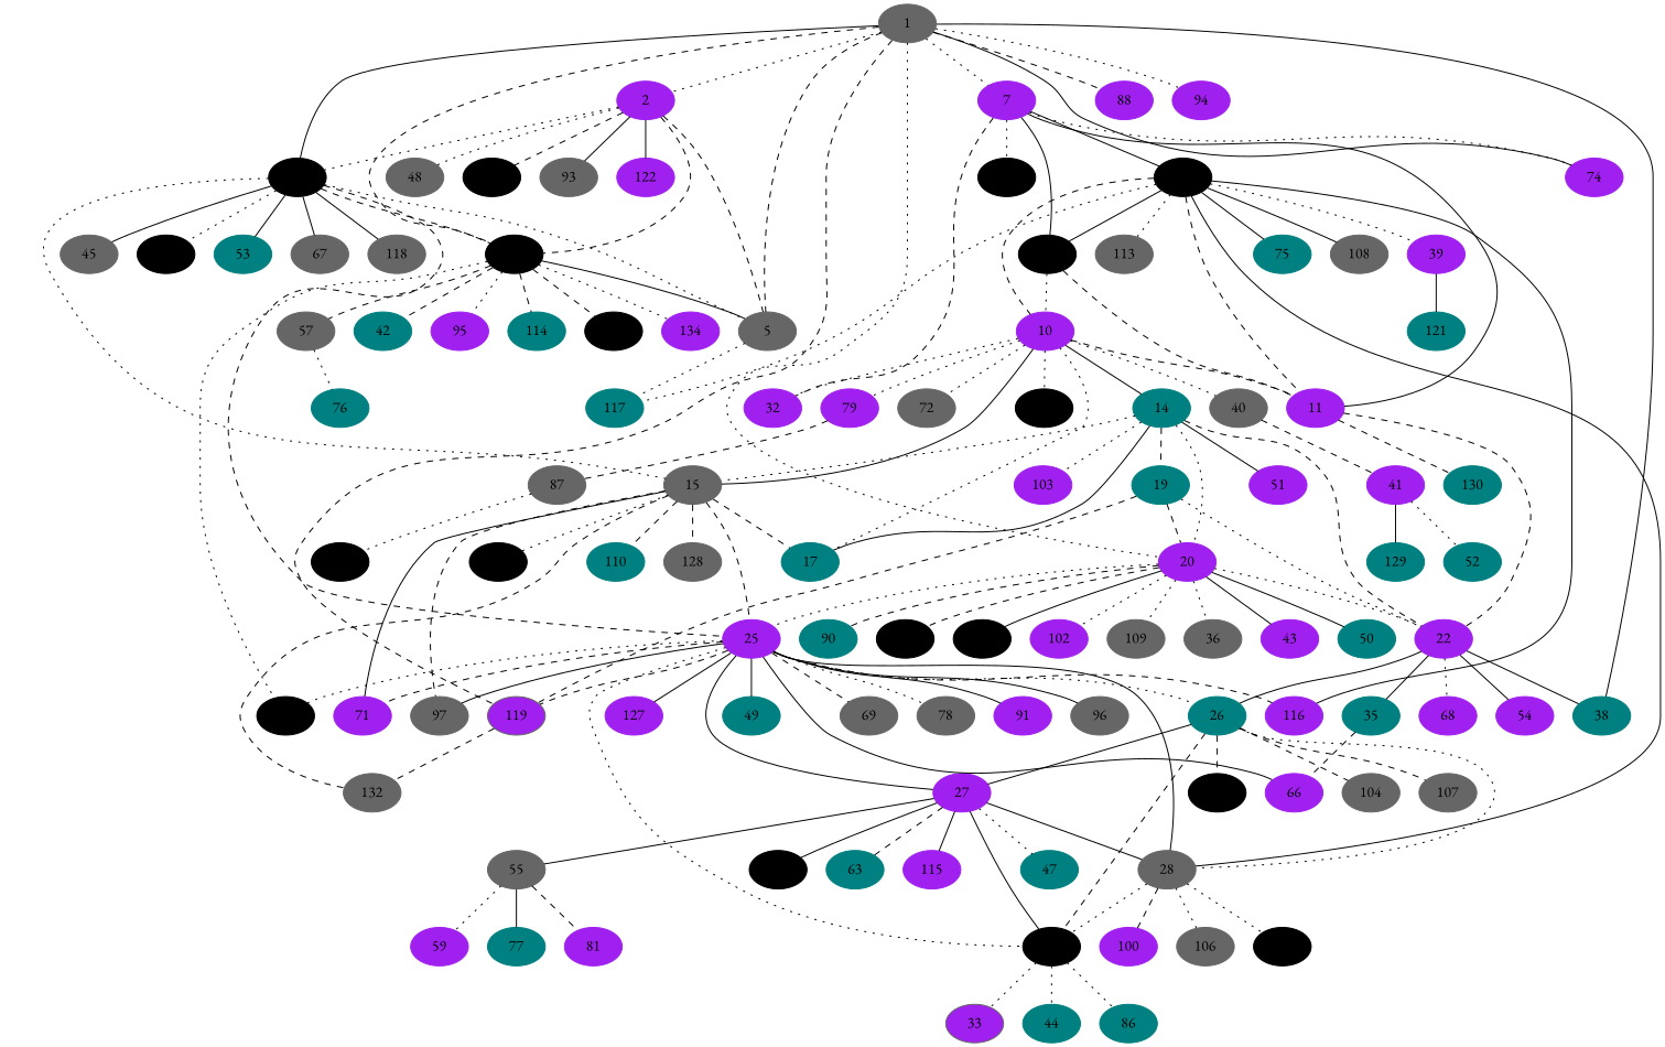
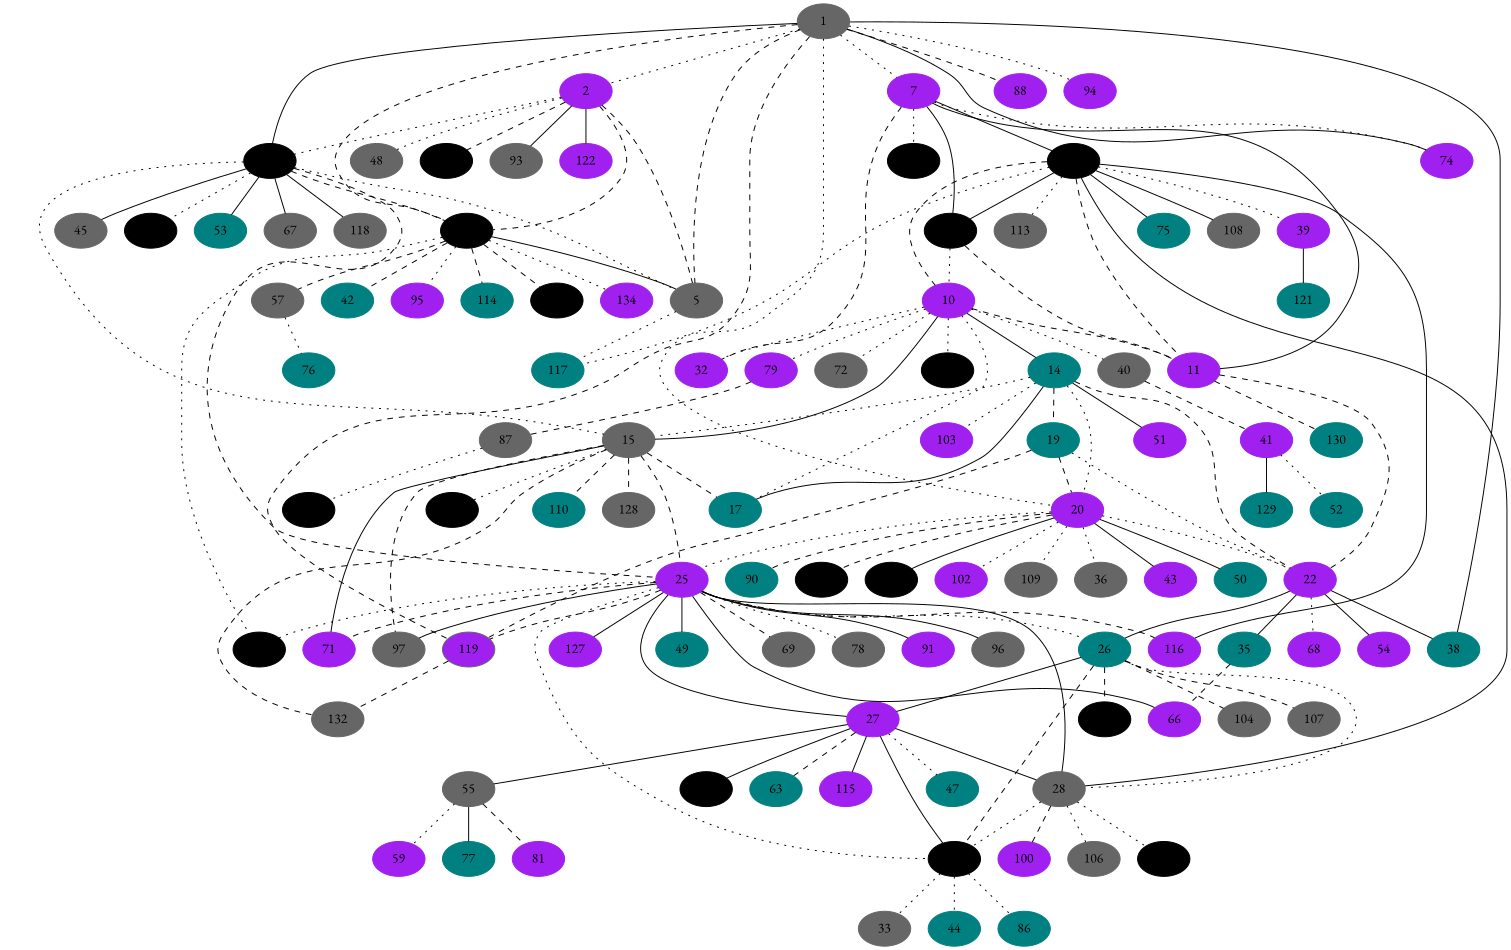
  graph {
    fontname="EB Garamond"
    node [color=purple fontname="EB Garamond" style=filled]
    edge [fontname="EB Garamond" style=dotted]
    1 [color=gray40 super="+82"]
    2 [super="+31"]
    3 [color=black super="+56"]
    4 [color=black super="+6"]
    5 [color=gray40]
    7 [super="+124"]
    20 [super="+24"]
    38 [color=teal super="+58"]
    74 [super="+80"]
    88
    94
    119 [color=gray40 fillcolor=purple]
    48 [color=gray40]
    65 [color=black]
    93 [color=gray40]
    122
    15 [color=gray40 super="+16"]
    25 [super="+64"]
    45 [color=gray40]
    46 [color=black]
    53 [color=teal super="+123"]
    67 [color=gray40]
    118 [color=gray40]
    42 [color=teal]
    57 [color=gray40 super="+70"]
    83 [color=black]
    95
    114 [color=teal]
    120 [color=black]
    134
    117 [color=teal]
    8 [color=black super="+112"]
    9 [color=black super="+34"]
    11 [super="+12"]
    133 [color=black]
    32
    22 [super="+23"]
    36 [color=gray40]
    43
    50 [color=teal]
    90 [color=teal]
    92 [color=black]
    99 [color=black]
    102
    109 [color=gray40]
    132 [color=gray40]
    17 [color=teal super="+18"]
    37 [color=black]
    71
    97 [color=gray40]
    110 [color=teal]
    128 [color=gray40]
    28 [color=gray40 super="+30"]
    116
    26 [color=teal super="+84"]
    27 [super="+61"]
    29 [color=black super="+125"]
    49 [color=teal]
    66 [super="+101"]
    69 [color=gray40 super="+126"]
    78 [color=gray40]
    91
    96 [color=gray40]
    127
    76 [color=teal]
    10 [super="+13"]
    39
    75 [color=teal]
    108 [color=gray40]
    113 [color=gray40]
    14 [color=teal super="+21"]
    40 [color=gray40]
    72 [color=gray40]
    79
    85 [color=black]
    130 [color=teal]
    89 [color=black]
    100
    106 [color=gray40]
    121 [color=teal]
    19 [color=teal super="+131"]
    51
    103
    41
    87 [color=gray40]
    35 [color=teal]
    54
    68
    73 [color=black]
    104 [color=gray40]
    107 [color=gray40]
    47 [color=teal super="+98"]
    55 [color=gray40 super="+60"]
    62 [color=black]
    63 [color=teal]
    115
-   33 [color=gray40 fillcolor=purple]
+   33 [color=gray40]
    44 [color=teal]
    86 [color=teal]
    59
    77 [color=teal]
    81
    52 [color=teal super="+111"]
    129 [color=teal]
    105 [color=black]
    1 -- 2
    1 -- 3 [style=solid]
    1 -- 4 [style=dashed weight=2]
    1 -- 5 [style=dashed]
    1 -- 7 [weight=2]
    1 -- 20
    1 -- 38 [style=solid]
    1 -- 74 [style=solid]
    1 -- 88 [style=dashed]
    1 -- 94
    1 -- 119 [style=dashed]
    2 -- 3
    2 -- 4 [style=dashed weight=2]
    2 -- 5 [style=dashed]
    2 -- 48
    2 -- 65 [style=dashed]
    2 -- 93 [style=solid]
    2 -- 122 [style=solid]
    3 -- 4 [style=dashed weight=2]
    3 -- 5
    3 -- 15
    3 -- 25 [style=dashed]
    3 -- 45 [style=solid]
    3 -- 46
    3 -- 53 [style=solid]
    3 -- 67 [style=solid]
    3 -- 118 [style=solid]
    4 -- 5 [style=solid weight=2]
    4 -- 42 [style=dashed]
    4 -- 57 [style=dashed]
    4 -- 83
    4 -- 95
    4 -- 114 [style=dashed]
    4 -- 120 [style=dashed]
    4 -- 134
    5 -- 117
    7 -- 74
    7 -- 8 [style=solid]
    7 -- 9 [style=solid]
    7 -- 11 [style=solid weight=2]
    7 -- 133
    7 -- 32 [style=dashed]
    20 -- 25
    20 -- 22 [weight=4]
    20 -- 36
    20 -- 43 [style=solid]
    20 -- 50 [style=solid]
    20 -- 90 [style=dashed]
    20 -- 92 [style=dashed]
    20 -- 99 [style=solid]
    20 -- 102
    20 -- 109
    119 -- 132 [style=dashed]
    15 -- 25 [style=dashed]
    15 -- 132 [style=dashed]
    15 -- 17 [style=dashed weight=4]
    15 -- 37
    15 -- 71 [style=solid]
    15 -- 97 [style=dashed]
    15 -- 110 [style=dashed]
    15 -- 128 [style=dashed]
    25 -- 119 [style=dashed]
    25 -- 83
    25 -- 71 [style=dashed]
    25 -- 97 [style=solid]
    25 -- 28 [style=solid weight=2]
    25 -- 116 [style=dashed]
    25 -- 26
    25 -- 27 [style=solid]
    25 -- 29
    25 -- 49 [style=solid]
    25 -- 66 [style=solid]
    25 -- 69 [style=dashed]
    25 -- 78
    25 -- 91 [style=solid]
    25 -- 96 [style=solid]
    25 -- 127 [style=solid]
    57 -- 76
    8 -- 117
    8 -- 9 [style=solid]
    8 -- 11 [style=dashed weight=2]
    8 -- 28 [style=solid]
    8 -- 116 [style=solid]
    8 -- 10 [style=dashed]
    8 -- 39
    8 -- 75 [style=solid]
    8 -- 108 [style=solid]
    8 -- 113
    9 -- 11 [style=dashed weight=2]
    9 -- 10
    11 -- 22 [style=dashed]
    11 -- 130 [style=dashed]
    22 -- 38 [style=solid]
    22 -- 26 [style=solid]
    22 -- 35 [style=solid]
    22 -- 54 [style=solid]
    22 -- 68
    28 -- 29 [weight=2]
    28 -- 89
    28 -- 100 [style=dashed]
    28 -- 106
    26 -- 28 [weight=2]
    26 -- 27 [style=solid]
    26 -- 29 [style=dashed]
    26 -- 73 [style=dashed]
    26 -- 104 [style=dashed]
    26 -- 107 [style=dashed]
    27 -- 28 [style=solid weight=2]
    27 -- 29 [style=solid]
    27 -- 47
    27 -- 55 [style=solid]
    27 -- 62 [style=solid]
    27 -- 63 [style=dashed]
    27 -- 115 [style=solid]
    29 -- 33
    29 -- 44
    29 -- 86
    10 -- 15 [style=solid weight=2]
    10 -- 11 [style=dashed weight=2]
    10 -- 32
    10 -- 17 [weight=2]
    10 -- 14 [style=solid]
    10 -- 40
    10 -- 72
    10 -- 79
    10 -- 85
    39 -- 121 [style=solid]
    14 -- 20 [weight=2]
    14 -- 15 [weight=2]
    14 -- 22 [style=dashed weight=2]
    14 -- 17 [style=solid weight=2]
    14 -- 19 [style=dashed]
    14 -- 51 [style=solid]
    14 -- 103
    40 -- 41 [style=dashed]
    79 -- 87 [style=dashed]
    19 -- 20 [style=dashed weight=2]
    19 -- 119 [style=dashed]
    19 -- 22 [weight=2]
    41 -- 52
    41 -- 129 [style=solid]
    87 -- 105
    35 -- 66 [style=dashed]
    55 -- 59
    55 -- 77 [style=solid]
    55 -- 81 [style=dashed]
  }
